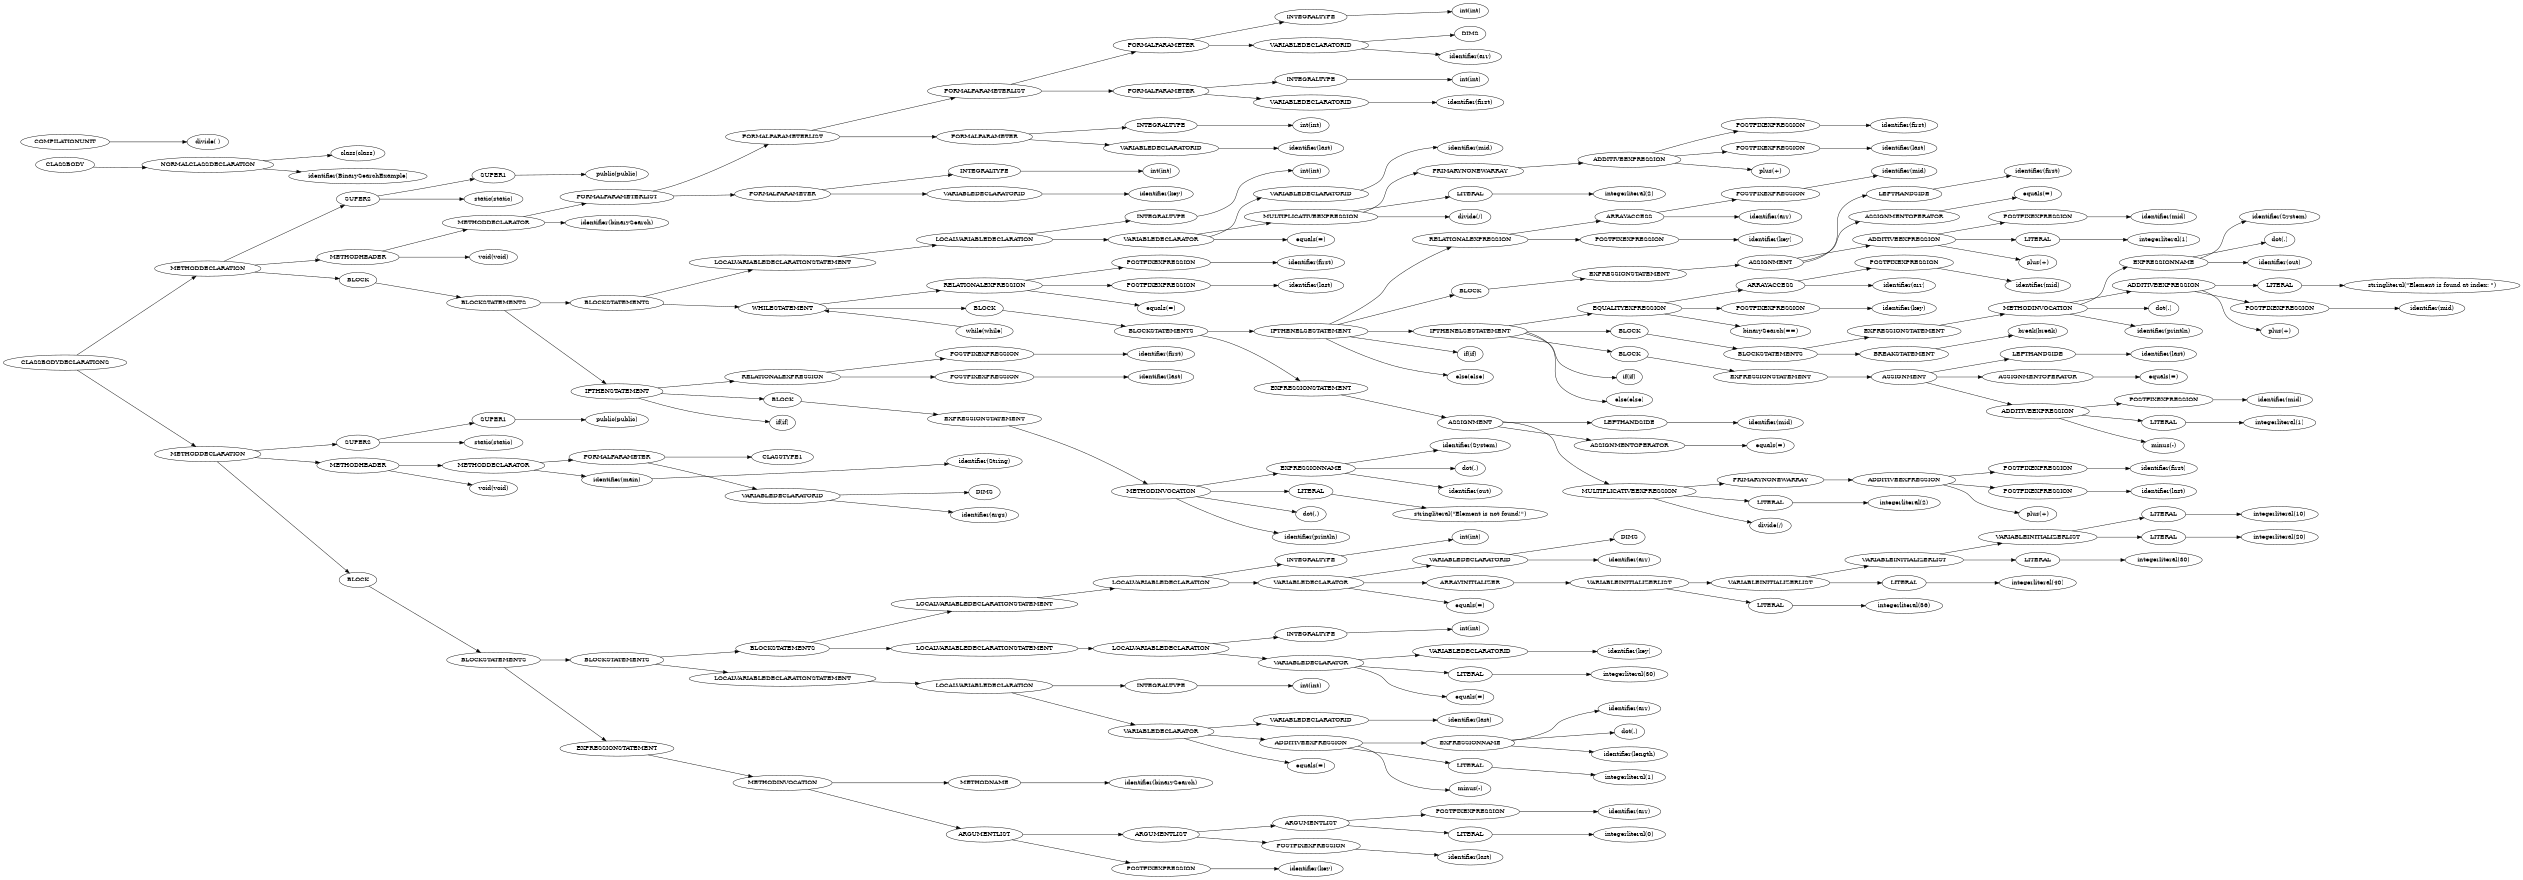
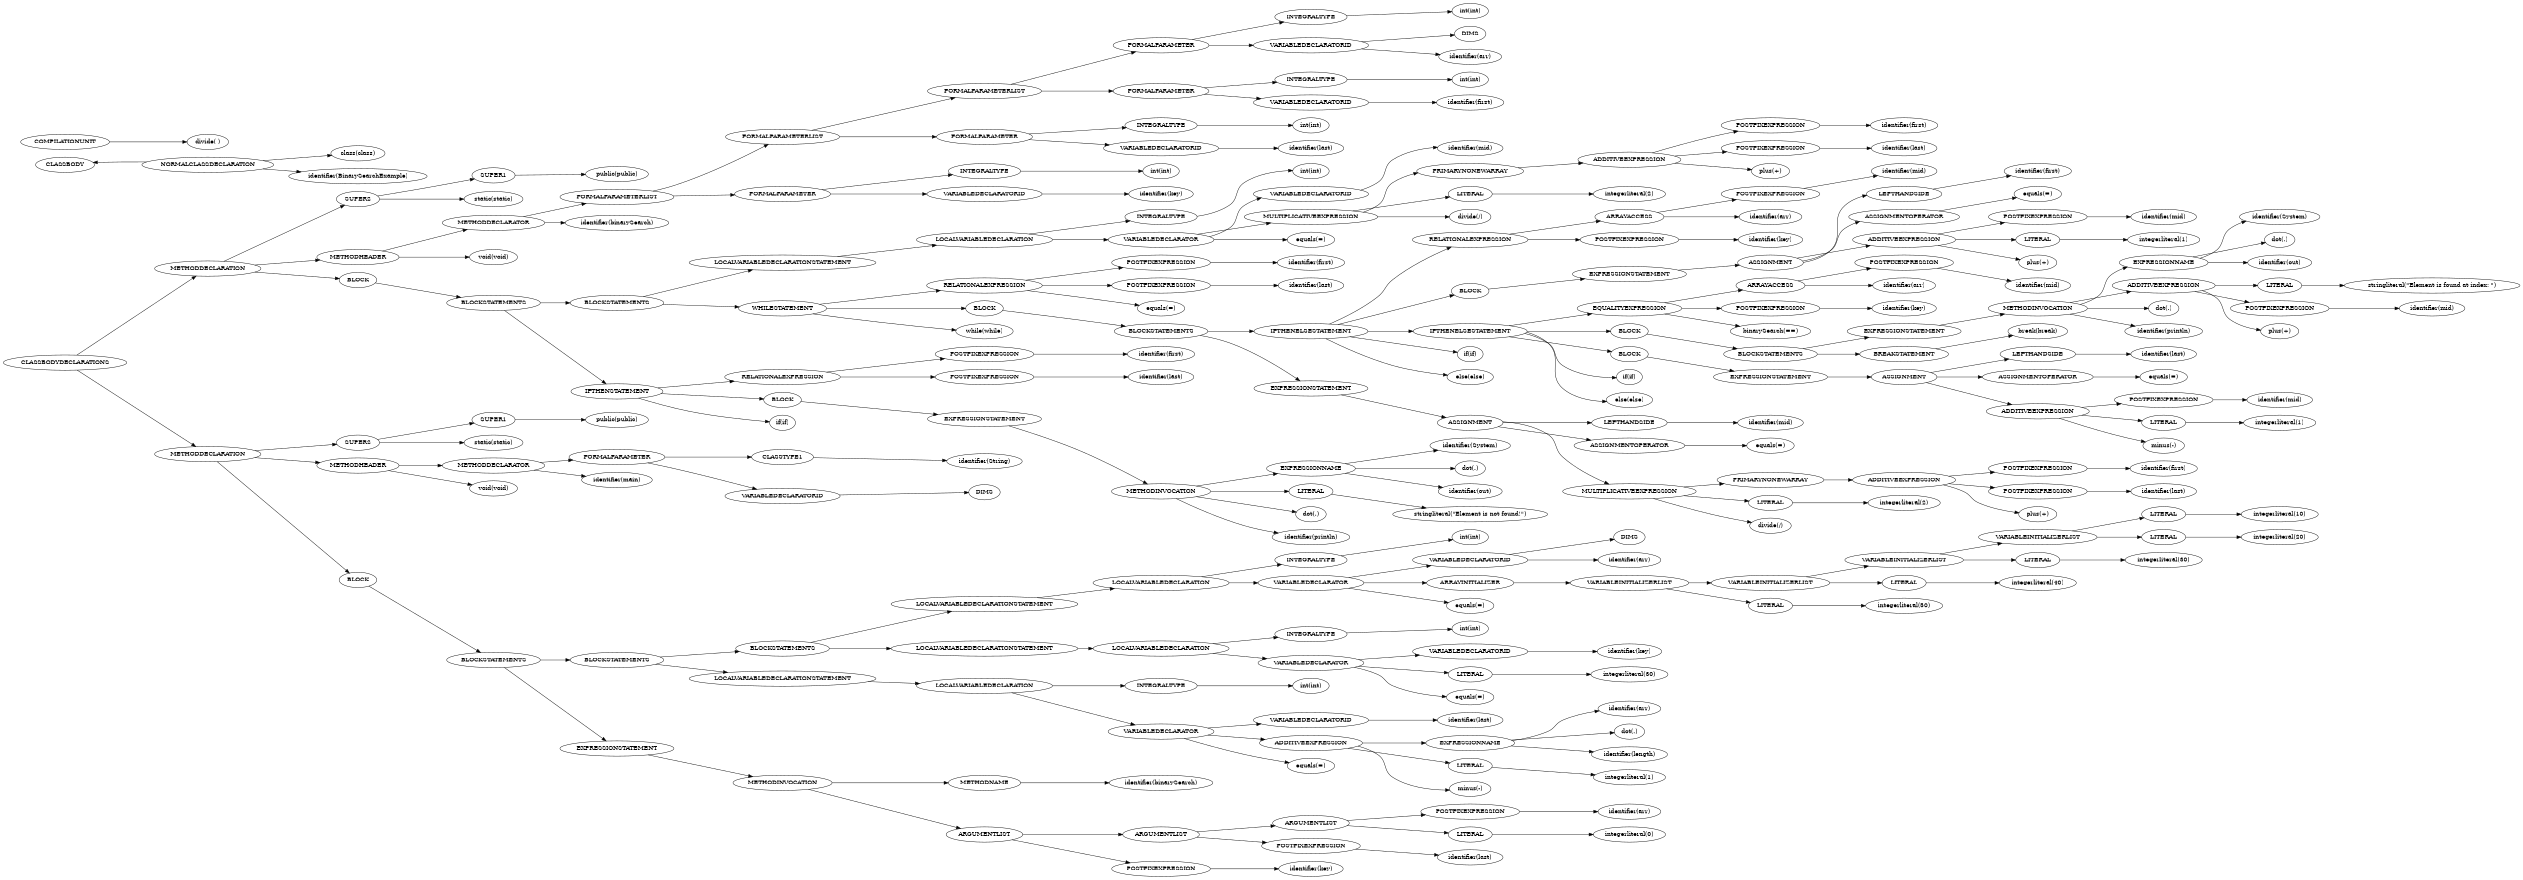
  digraph {
    ordering=out
    rankdir=LR
    n1 [label=SUPER1]
    n2 [label="public(public)"]
    n3 [label=SUPER2]
    n4 [label="static(static)"]
    n5 [label=INTEGRALTYPE]
    n6 [label="int(int)"]
    n7 [label=DIMS]
    n8 [label=VARIABLEDECLARATORID]
    n9 [label="identifier(arr)"]
    n10 [label=FORMALPARAMETER]
    n11 [label=INTEGRALTYPE]
    n12 [label="int(int)"]
    n13 [label=VARIABLEDECLARATORID]
    n14 [label="identifier(first)"]
    n15 [label=FORMALPARAMETER]
    n16 [label=FORMALPARAMETERLIST]
    n17 [label=INTEGRALTYPE]
    n18 [label="int(int)"]
    n19 [label=VARIABLEDECLARATORID]
    n20 [label="identifier(last)"]
    n21 [label=FORMALPARAMETER]
    n22 [label=FORMALPARAMETERLIST]
    n23 [label=INTEGRALTYPE]
    n24 [label="int(int)"]
    n25 [label=VARIABLEDECLARATORID]
    n26 [label="identifier(key)"]
    n27 [label=FORMALPARAMETER]
    n28 [label=FORMALPARAMETERLIST]
    n29 [label=METHODDECLARATOR]
    n30 [label="identifier(binarySearch)"]
    n31 [label=METHODHEADER]
    n32 [label="void(void)"]
    n33 [label=INTEGRALTYPE]
    n34 [label="int(int)"]
    n35 [label=VARIABLEDECLARATORID]
    n36 [label="identifier(mid)"]
    n37 [label=POSTFIXEXPRESSION]
    n38 [label="identifier(first)"]
    n39 [label=POSTFIXEXPRESSION]
    n40 [label="identifier(last)"]
    n41 [label=ADDITIVEEXPRESSION]
    n42 [label="plus(+)"]
    n43 [label=PRIMARYNONEWARRAY]
    n44 [label=LITERAL]
    n45 [label="integerliteral(2)"]
    n46 [label=MULTIPLICATIVEEXPRESSION]
    n47 [label="divide(/)"]
    n48 [label=VARIABLEDECLARATOR]
    n49 [label="equals(=)"]
    n50 [label=LOCALVARIABLEDECLARATION]
    n51 [label=LOCALVARIABLEDECLARATIONSTATEMENT]
    n52 [label=POSTFIXEXPRESSION]
    n53 [label="identifier(first)"]
    n54 [label=POSTFIXEXPRESSION]
    n55 [label="identifier(last)"]
    n56 [label=RELATIONALEXPRESSION]
    n57 [label="equals(=)"]
    n58 [label=POSTFIXEXPRESSION]
    n59 [label="identifier(mid)"]
    n60 [label=ARRAYACCESS]
    n61 [label="identifier(arr)"]
    n62 [label=POSTFIXEXPRESSION]
    n63 [label="identifier(key)"]
    n64 [label=RELATIONALEXPRESSION]
    n65 [label=LEFTHANDSIDE]
    n66 [label="identifier(first)"]
    n67 [label=ASSIGNMENTOPERATOR]
    n68 [label="equals(=)"]
    n69 [label=POSTFIXEXPRESSION]
    n70 [label="identifier(mid)"]
    n71 [label=LITERAL]
    n72 [label="integerliteral(1)"]
    n73 [label=ADDITIVEEXPRESSION]
    n74 [label="plus(+)"]
    n75 [label=ASSIGNMENT]
    n76 [label=EXPRESSIONSTATEMENT]
    n77 [label=BLOCK]
    n78 [label=POSTFIXEXPRESSION]
    n79 [label="identifier(mid)"]
    n80 [label=ARRAYACCESS]
    n81 [label="identifier(arr)"]
    n82 [label=POSTFIXEXPRESSION]
    n83 [label="identifier(key)"]
    n84 [label=EQUALITYEXPRESSION]
    n85 [label="binarySearch(==)"]
    n86 [label=EXPRESSIONNAME]
    n87 [label="identifier(System)"]
    n88 [label="dot(.)"]
    n89 [label="identifier(out)"]
    n90 [label=LITERAL]
    n91 [label="stringliteral(\"Element is found at index: \")"]
    n92 [label=POSTFIXEXPRESSION]
    n93 [label="identifier(mid)"]
    n94 [label=ADDITIVEEXPRESSION]
    n95 [label="plus(+)"]
    n96 [label=METHODINVOCATION]
    n97 [label="dot(.)"]
    n98 [label="identifier(println)"]
    n99 [label=EXPRESSIONSTATEMENT]
    n100 [label=BREAKSTATEMENT]
    n101 [label="break(break)"]
    n102 [label=BLOCKSTATEMENTS]
    n103 [label=BLOCK]
    n104 [label=LEFTHANDSIDE]
    n105 [label="identifier(last)"]
    n106 [label=ASSIGNMENTOPERATOR]
    n107 [label="equals(=)"]
    n108 [label=POSTFIXEXPRESSION]
    n109 [label="identifier(mid)"]
    n110 [label=LITERAL]
    n111 [label="integerliteral(1)"]
    n112 [label=ADDITIVEEXPRESSION]
    n113 [label="minus(-)"]
    n114 [label=ASSIGNMENT]
    n115 [label=EXPRESSIONSTATEMENT]
    n116 [label=BLOCK]
    n117 [label=IFTHENELSESTATEMENT]
    n118 [label="if(if)"]
    n119 [label="else(else)"]
    n120 [label=IFTHENELSESTATEMENT]
    n121 [label="if(if)"]
    n122 [label="else(else)"]
    n123 [label=LEFTHANDSIDE]
    n124 [label="identifier(mid)"]
    n125 [label=ASSIGNMENTOPERATOR]
    n126 [label="equals(=)"]
    n127 [label=POSTFIXEXPRESSION]
    n128 [label="identifier(first)"]
    n129 [label=POSTFIXEXPRESSION]
    n130 [label="identifier(last)"]
    n131 [label=ADDITIVEEXPRESSION]
    n132 [label="plus(+)"]
    n133 [label=PRIMARYNONEWARRAY]
    n134 [label=LITERAL]
    n135 [label="integerliteral(2)"]
    n136 [label=MULTIPLICATIVEEXPRESSION]
    n137 [label="divide(/)"]
    n138 [label=ASSIGNMENT]
    n139 [label=EXPRESSIONSTATEMENT]
    n140 [label=BLOCKSTATEMENTS]
    n141 [label=BLOCK]
    n142 [label=WHILESTATEMENT]
    n143 [label="while(while)"]
    n144 [label=BLOCKSTATEMENTS]
    n145 [label=POSTFIXEXPRESSION]
    n146 [label="identifier(first)"]
    n147 [label=POSTFIXEXPRESSION]
    n148 [label="identifier(last)"]
    n149 [label=RELATIONALEXPRESSION]
    n150 [label=EXPRESSIONNAME]
    n151 [label="identifier(System)"]
    n152 [label="dot(.)"]
    n153 [label="identifier(out)"]
    n154 [label=LITERAL]
    n155 [label="stringliteral(\"Element is not found!\")"]
    n156 [label=METHODINVOCATION]
    n157 [label="dot(.)"]
    n158 [label="identifier(println)"]
    n159 [label=EXPRESSIONSTATEMENT]
    n160 [label=BLOCK]
    n161 [label=IFTHENSTATEMENT]
    n162 [label="if(if)"]
    n163 [label=BLOCKSTATEMENTS]
    n164 [label=BLOCK]
    n165 [label=METHODDECLARATION]
    n166 [label=SUPER1]
    n167 [label="public(public)"]
    n168 [label=SUPER2]
    n169 [label="static(static)"]
    n170 [label=CLASSTYPE1]
    n171 [label="identifier(String)"]
    n172 [label=DIMS]
    n173 [label=VARIABLEDECLARATORID]
-   n174 [label="identifier(args)"]
    n175 [label=FORMALPARAMETER]
    n176 [label=METHODDECLARATOR]
    n177 [label="identifier(main)"]
    n178 [label=METHODHEADER]
    n179 [label="void(void)"]
    n180 [label=INTEGRALTYPE]
    n181 [label="int(int)"]
    n182 [label=DIMS]
    n183 [label=VARIABLEDECLARATORID]
    n184 [label="identifier(arr)"]
    n185 [label=LITERAL]
    n186 [label="integerliteral(10)"]
    n187 [label=LITERAL]
    n188 [label="integerliteral(20)"]
    n189 [label=VARIABLEINITIALIZERLIST]
    n190 [label=LITERAL]
    n191 [label="integerliteral(30)"]
    n192 [label=VARIABLEINITIALIZERLIST]
    n193 [label=LITERAL]
    n194 [label="integerliteral(40)"]
    n195 [label=VARIABLEINITIALIZERLIST]
    n196 [label=LITERAL]
-   n197 [label="integerliteral(56)"]
+   n197 [label="integerliteral(50)"]
    n198 [label=VARIABLEINITIALIZERLIST]
    n199 [label=ARRAYINITIALIZER]
    n200 [label=VARIABLEDECLARATOR]
    n201 [label="equals(=)"]
    n202 [label=LOCALVARIABLEDECLARATION]
    n203 [label=LOCALVARIABLEDECLARATIONSTATEMENT]
    n204 [label=INTEGRALTYPE]
    n205 [label="int(int)"]
    n206 [label=VARIABLEDECLARATORID]
    n207 [label="identifier(key)"]
    n208 [label=LITERAL]
    n209 [label="integerliteral(30)"]
    n210 [label=VARIABLEDECLARATOR]
    n211 [label="equals(=)"]
    n212 [label=LOCALVARIABLEDECLARATION]
    n213 [label=LOCALVARIABLEDECLARATIONSTATEMENT]
    n214 [label=BLOCKSTATEMENTS]
    n215 [label=INTEGRALTYPE]
    n216 [label="int(int)"]
    n217 [label=VARIABLEDECLARATORID]
    n218 [label="identifier(last)"]
    n219 [label=EXPRESSIONNAME]
    n220 [label="identifier(arr)"]
    n221 [label="dot(.)"]
    n222 [label="identifier(length)"]
    n223 [label=LITERAL]
    n224 [label="integerliteral(1)"]
    n225 [label=ADDITIVEEXPRESSION]
    n226 [label="minus(-)"]
    n227 [label=VARIABLEDECLARATOR]
    n228 [label="equals(=)"]
    n229 [label=LOCALVARIABLEDECLARATION]
    n230 [label=LOCALVARIABLEDECLARATIONSTATEMENT]
    n231 [label=BLOCKSTATEMENTS]
    n232 [label=METHODNAME]
    n233 [label="identifier(binarySearch)"]
    n234 [label=POSTFIXEXPRESSION]
    n235 [label="identifier(arr)"]
    n236 [label=LITERAL]
    n237 [label="integerliteral(0)"]
    n238 [label=ARGUMENTLIST]
    n239 [label=POSTFIXEXPRESSION]
    n240 [label="identifier(last)"]
    n241 [label=ARGUMENTLIST]
    n242 [label=POSTFIXEXPRESSION]
    n243 [label="identifier(key)"]
    n244 [label=ARGUMENTLIST]
    n245 [label=METHODINVOCATION]
    n246 [label=EXPRESSIONSTATEMENT]
    n247 [label=BLOCKSTATEMENTS]
    n248 [label=BLOCK]
    n249 [label=METHODDECLARATION]
    n250 [label=CLASSBODYDECLARATIONS]
    n251 [label=CLASSBODY]
    n252 [label=NORMALCLASSDECLARATION]
    n253 [label="class(class)"]
    n254 [label="identifier(BinarySearchExample)"]
    n255 [label=COMPILATIONUNIT]
    n256 [label="divide( )"]
    n1 -> n2
    n3 -> n1
    n3 -> n4
    n5 -> n6
    n8 -> n7
    n8 -> n9
    n10 -> n5
    n10 -> n8
    n11 -> n12
    n13 -> n14
    n15 -> n11
    n15 -> n13
    n16 -> n10
    n16 -> n15
    n17 -> n18
    n19 -> n20
    n21 -> n17
    n21 -> n19
    n22 -> n16
    n22 -> n21
    n23 -> n24
    n25 -> n26
    n27 -> n23
    n27 -> n25
    n28 -> n22
    n28 -> n27
    n29 -> n28
    n29 -> n30
    n31 -> n29
    n31 -> n32
    n33 -> n34
    n35 -> n36
    n37 -> n38
    n39 -> n40
    n41 -> n37
    n41 -> n39
    n41 -> n42
    n43 -> n41
    n44 -> n45
    n46 -> n43
    n46 -> n44
    n46 -> n47
    n48 -> n35
    n48 -> n46
    n48 -> n49
    n50 -> n33
    n50 -> n48
    n51 -> n50
    n52 -> n53
    n54 -> n55
    n56 -> n52
    n56 -> n54
    n56 -> n57
    n58 -> n59
    n60 -> n58
    n60 -> n61
    n62 -> n63
    n64 -> n60
    n64 -> n62
    n65 -> n66
    n67 -> n68
    n69 -> n70
    n71 -> n72
    n73 -> n69
    n73 -> n71
    n73 -> n74
    n75 -> n65
    n75 -> n67
    n75 -> n73
    n76 -> n75
    n77 -> n76
    n78 -> n79
    n80 -> n78
    n80 -> n81
    n82 -> n83
    n84 -> n80
    n84 -> n82
    n84 -> n85
    n86 -> n87
    n86 -> n88
    n86 -> n89
    n90 -> n91
    n92 -> n93
    n94 -> n90
    n94 -> n92
    n94 -> n95
    n96 -> n86
    n96 -> n94
    n96 -> n97
    n96 -> n98
    n99 -> n96
    n100 -> n101
    n102 -> n99
    n102 -> n100
    n103 -> n102
    n104 -> n105
    n106 -> n107
    n108 -> n109
    n110 -> n111
    n112 -> n108
    n112 -> n110
    n112 -> n113
    n114 -> n104
    n114 -> n106
    n114 -> n112
    n115 -> n114
    n116 -> n115
    n117 -> n84
    n117 -> n103
    n117 -> n116
    n117 -> n118
    n117 -> n119
    n120 -> n64
    n120 -> n77
    n120 -> n117
    n120 -> n121
    n120 -> n122
    n123 -> n124
    n125 -> n126
    n127 -> n128
    n129 -> n130
    n131 -> n127
    n131 -> n129
    n131 -> n132
    n133 -> n131
    n134 -> n135
    n136 -> n133
    n136 -> n134
    n136 -> n137
    n138 -> n123
    n138 -> n125
    n138 -> n136
    n139 -> n138
    n140 -> n120
    n140 -> n139
    n141 -> n140
    n142 -> n56
    n142 -> n141
-   n143 -> n142
+   n142 -> n143
    n144 -> n51
    n144 -> n142
    n145 -> n146
    n147 -> n148
    n149 -> n145
    n149 -> n147
    n150 -> n151
    n150 -> n152
    n150 -> n153
    n154 -> n155
    n156 -> n150
    n156 -> n154
    n156 -> n157
    n156 -> n158
    n159 -> n156
    n160 -> n159
    n161 -> n149
    n161 -> n160
    n161 -> n162
    n163 -> n144
    n163 -> n161
    n164 -> n163
    n165 -> n3
    n165 -> n31
    n165 -> n164
    n166 -> n167
    n168 -> n166
    n168 -> n169
-   n177 -> n171
+   n170 -> n171
    n173 -> n172
-   n173 -> n174
    n175 -> n170
    n175 -> n173
    n176 -> n175
    n176 -> n177
    n178 -> n176
    n178 -> n179
    n180 -> n181
    n183 -> n182
    n183 -> n184
    n185 -> n186
    n187 -> n188
    n189 -> n185
    n189 -> n187
    n190 -> n191
    n192 -> n189
    n192 -> n190
    n193 -> n194
    n195 -> n192
    n195 -> n193
    n196 -> n197
    n198 -> n195
    n198 -> n196
    n199 -> n198
    n200 -> n183
    n200 -> n199
    n200 -> n201
    n202 -> n180
    n202 -> n200
    n203 -> n202
    n204 -> n205
    n206 -> n207
    n208 -> n209
    n210 -> n206
    n210 -> n208
    n210 -> n211
    n212 -> n204
    n212 -> n210
    n213 -> n212
    n214 -> n203
    n214 -> n213
    n215 -> n216
    n217 -> n218
    n219 -> n220
    n219 -> n221
    n219 -> n222
    n223 -> n224
    n225 -> n219
    n225 -> n223
    n225 -> n226
    n227 -> n217
    n227 -> n225
    n227 -> n228
    n229 -> n215
    n229 -> n227
    n230 -> n229
    n231 -> n214
    n231 -> n230
    n232 -> n233
    n234 -> n235
    n236 -> n237
    n238 -> n234
    n238 -> n236
    n239 -> n240
    n241 -> n238
    n241 -> n239
    n242 -> n243
    n244 -> n241
    n244 -> n242
    n245 -> n232
    n245 -> n244
    n246 -> n245
    n247 -> n231
    n247 -> n246
    n248 -> n247
    n249 -> n168
    n249 -> n178
    n249 -> n248
    n250 -> n165
    n250 -> n249
-   n251 -> n252
+   n252 -> n251
    n252 -> n253
    n252 -> n254
    n255 -> n256
  }
